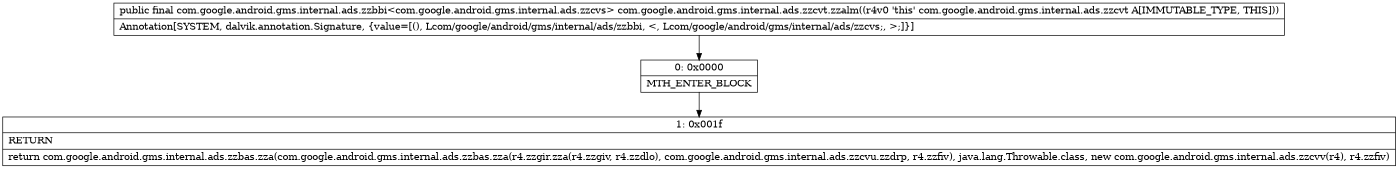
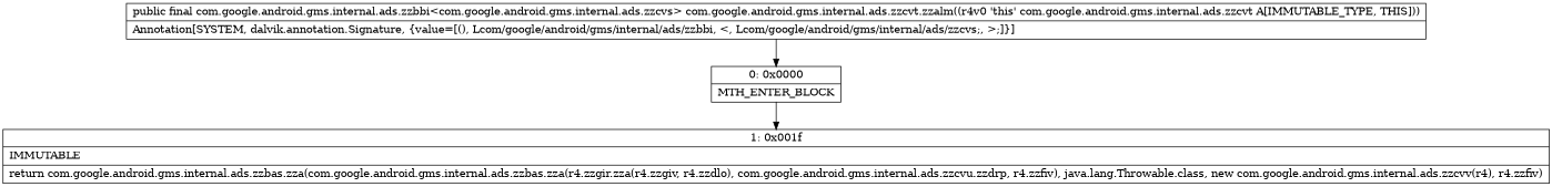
  digraph {
    node [shape=record]
    n1 [label="{0\:\ 0x0000|MTH_ENTER_BLOCK\l}"]
-   n2 [label="{1\:\ 0x001f|RETURN\l|return com.google.android.gms.internal.ads.zzbas.zza(com.google.android.gms.internal.ads.zzbas.zza(r4.zzgir.zza(r4.zzgiv, r4.zzdlo), com.google.android.gms.internal.ads.zzcvu.zzdrp, r4.zzfiv), java.lang.Throwable.class, new com.google.android.gms.internal.ads.zzcvv(r4), r4.zzfiv)\l}"]
+   n2 [label="{1\:\ 0x001f|IMMUTABLE\l|return com.google.android.gms.internal.ads.zzbas.zza(com.google.android.gms.internal.ads.zzbas.zza(r4.zzgir.zza(r4.zzgiv, r4.zzdlo), com.google.android.gms.internal.ads.zzcvu.zzdrp, r4.zzfiv), java.lang.Throwable.class, new com.google.android.gms.internal.ads.zzcvv(r4), r4.zzfiv)\l}"]
    n3 [label="{public final com.google.android.gms.internal.ads.zzbbi\<com.google.android.gms.internal.ads.zzcvs\> com.google.android.gms.internal.ads.zzcvt.zzalm((r4v0 'this' com.google.android.gms.internal.ads.zzcvt A[IMMUTABLE_TYPE, THIS]))  | Annotation[SYSTEM, dalvik.annotation.Signature, \{value=[(), Lcom\/google\/android\/gms\/internal\/ads\/zzbbi, \<, Lcom\/google\/android\/gms\/internal\/ads\/zzcvs;, \>;]\}]\l}"]
    n1 -> n2
    n3 -> n1
  }
